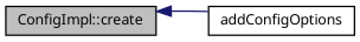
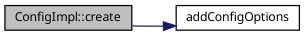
  digraph {
    rankdir=LR
    fontname="Noto Sans"
    node [color=black fontname="Noto Sans" fontsize=10 shape=record style=filled]
    n1 [fillcolor=grey75 fontcolor=black height=0.2 label="ConfigImpl::create" width=0.4]
    n2 [fillcolor=white height=0.2 label=addConfigOptions width=0.4]
-   n2 -> n1 [color=midnightblue fontname="Noto Sans" fontsize=10 labelfontname=Helvetica labelfontsize=10 style=solid]
+   n1 -> n2 [color=midnightblue fontname="Noto Sans" fontsize=10 labelfontname=Helvetica labelfontsize=10 style=solid]
  }
